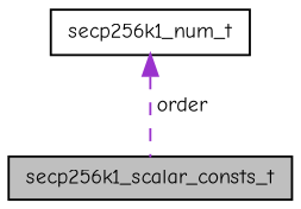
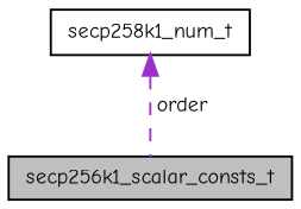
  digraph {
    fontname="Comic Neue"
    node [color=black fontname="Comic Neue" fontsize=10 shape=record style=filled]
    n1 [fillcolor=grey75 fontcolor=black height=0.2 label=secp256k1_scalar_consts_t width=0.4]
-   n2 [fillcolor=white height=0.2 label=secp256k1_num_t width=0.4]
+   n2 [fillcolor=white height=0.2 label=secp258k1_num_t width=0.4]
    n2 -> n1 [color=darkorchid3 dir=back fontname="Comic Neue" fontsize=10 label=" order" labelfontname=Helvetica labelfontsize=10 style=dashed]
  }
